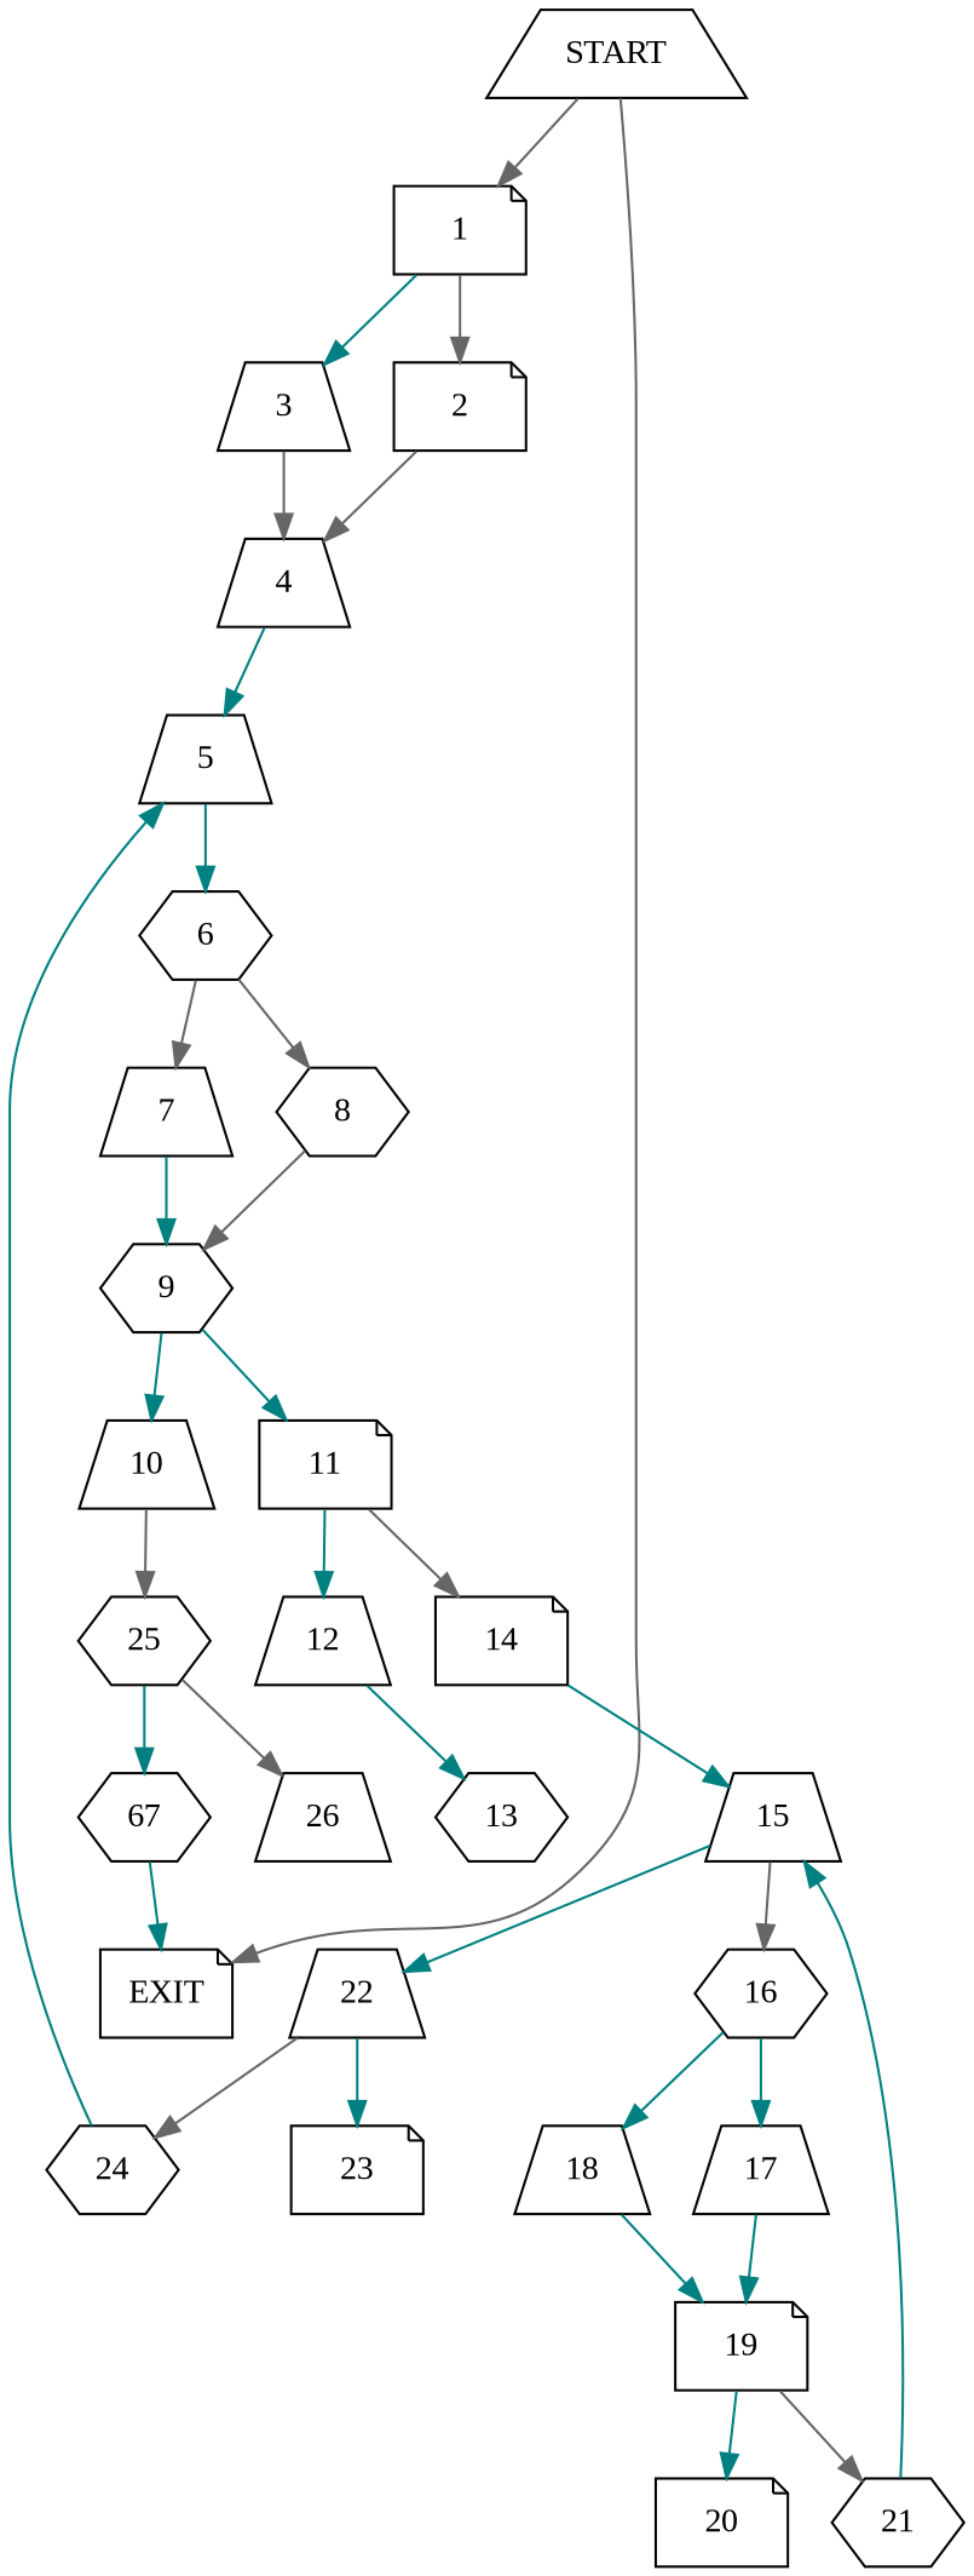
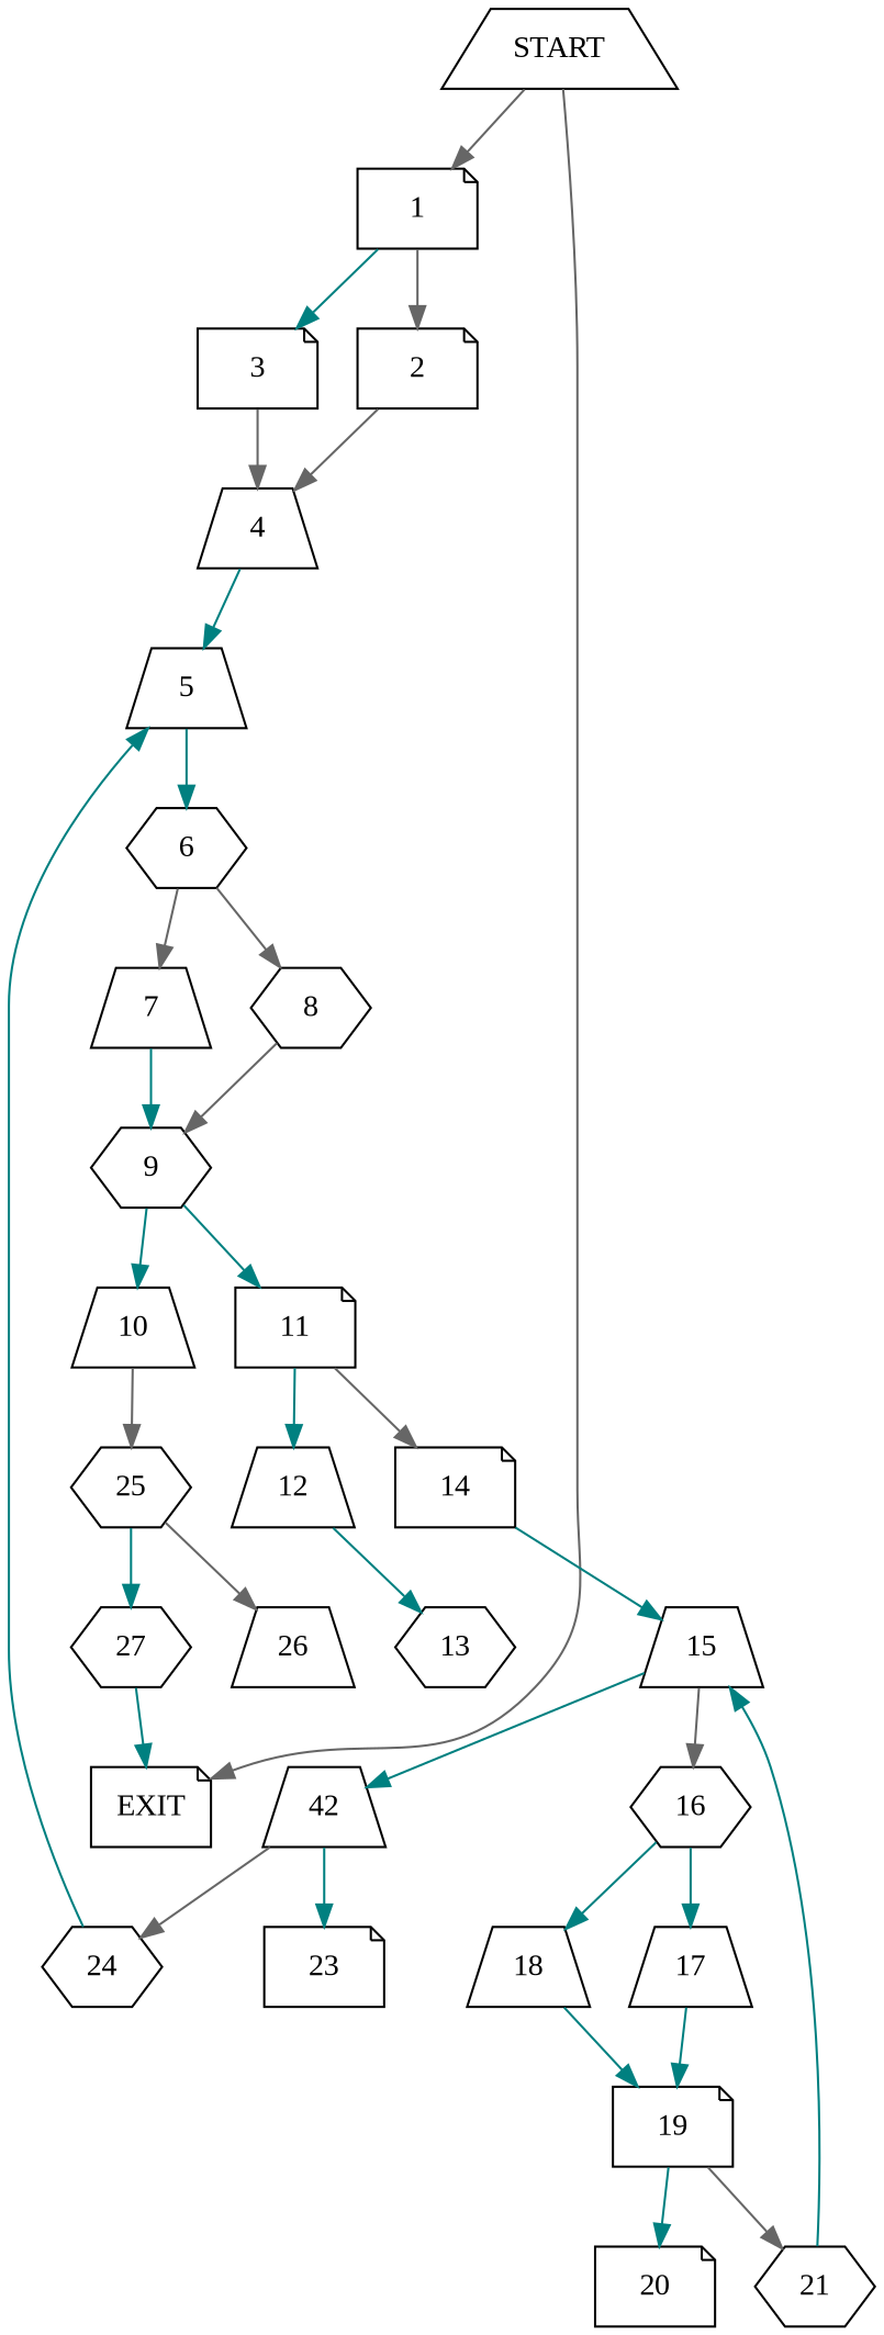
  digraph {
    fontname="Liberation Serif"
    node [fontname="Liberation Serif" shape=trapezium]
    edge [color=teal fontname="Liberation Serif"]
    n1 [label=START]
    1 [shape=note]
    n3 [label=EXIT shape=note]
    2 [shape=note]
-   3
+   3 [shape=note]
    4
    5
    6 [shape=hexagon]
    7
    8 [shape=hexagon]
    9 [shape=hexagon]
    10
    11 [shape=note]
    25 [shape=hexagon]
    12
    14 [shape=note]
    26
-   27 [shape=hexagon label=67]
+   27 [shape=hexagon]
    13 [shape=hexagon]
    15
    16 [shape=hexagon]
-   22
+   22 [label=42]
    17
    18
    23 [shape=note]
    24 [shape=hexagon]
    19 [shape=note]
    20 [shape=note]
    21 [shape=hexagon]
    n1 -> 1 [color=gray40]
    n1 -> n3 [color=gray40]
    1 -> 2 [color=gray40]
    1 -> 3
    2 -> 4 [color=gray40]
    3 -> 4 [color=gray40]
    4 -> 5
    5 -> 6
    6 -> 7 [color=gray40]
    6 -> 8 [color=gray40]
    7 -> 9
    8 -> 9 [color=gray40]
    9 -> 10
    9 -> 11
    10 -> 25 [color=gray40]
    11 -> 12
    11 -> 14 [color=gray40]
    25 -> 26 [color=gray40]
    25 -> 27
    12 -> 13
    14 -> 15
    27 -> n3
    15 -> 16 [color=gray40]
    15 -> 22
    16 -> 17
    16 -> 18
    22 -> 23
    22 -> 24 [color=gray40]
    17 -> 19
    18 -> 19
    24 -> 5
    19 -> 20
    19 -> 21 [color=gray40]
    21 -> 15
  }
